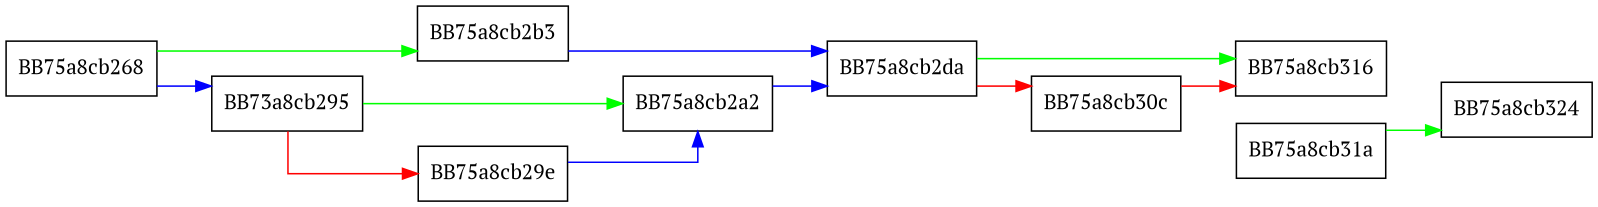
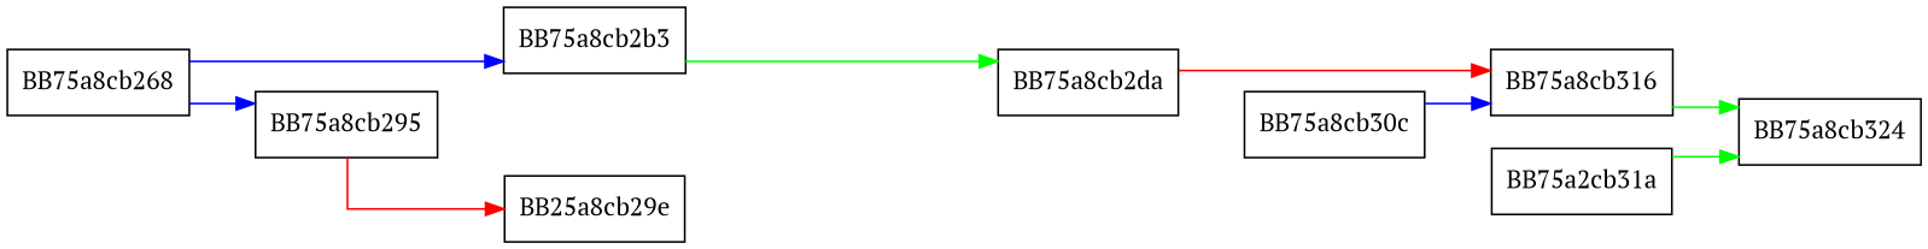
  digraph {
    fontname="PT Serif"
    rankdir=LR
    splines=ortho
    node [fontname="PT Serif" shape=box]
    edge [color=green fontname="PT Serif"]
    BB75a8cb268
    BB75a8cb2b3
-   BB75a8cb295 [label=BB73a8cb295]
+   BB75a8cb295
    BB75a8cb2da
-   BB75a8cb2a2
-   BB75a8cb29e
+   BB75a8cb29e [label=BB25a8cb29e]
    BB75a8cb316
    BB75a8cb30c
    BB75a8cb324
-   BB75a8cb31a
-   BB75a8cb268 -> BB75a8cb2b3
+   BB75a8cb31a [label=BB75a2cb31a]
+   BB75a8cb268 -> BB75a8cb2b3 [color=blue]
    BB75a8cb268 -> BB75a8cb295 [color=blue]
-   BB75a8cb2b3 -> BB75a8cb2da [color=blue]
-   BB75a8cb295 -> BB75a8cb2a2
+   BB75a8cb2b3 -> BB75a8cb2da
    BB75a8cb295 -> BB75a8cb29e [color=red]
-   BB75a8cb2da -> BB75a8cb316
-   BB75a8cb2da -> BB75a8cb30c [color=red]
-   BB75a8cb2a2 -> BB75a8cb2da [color=blue]
-   BB75a8cb29e -> BB75a8cb2a2 [color=blue]
-   BB75a8cb30c -> BB75a8cb316 [color=red]
+   BB75a8cb2da -> BB75a8cb316 [color=red]
+   BB75a8cb316 -> BB75a8cb324
+   BB75a8cb30c -> BB75a8cb316 [color=blue]
    BB75a8cb31a -> BB75a8cb324
  }
